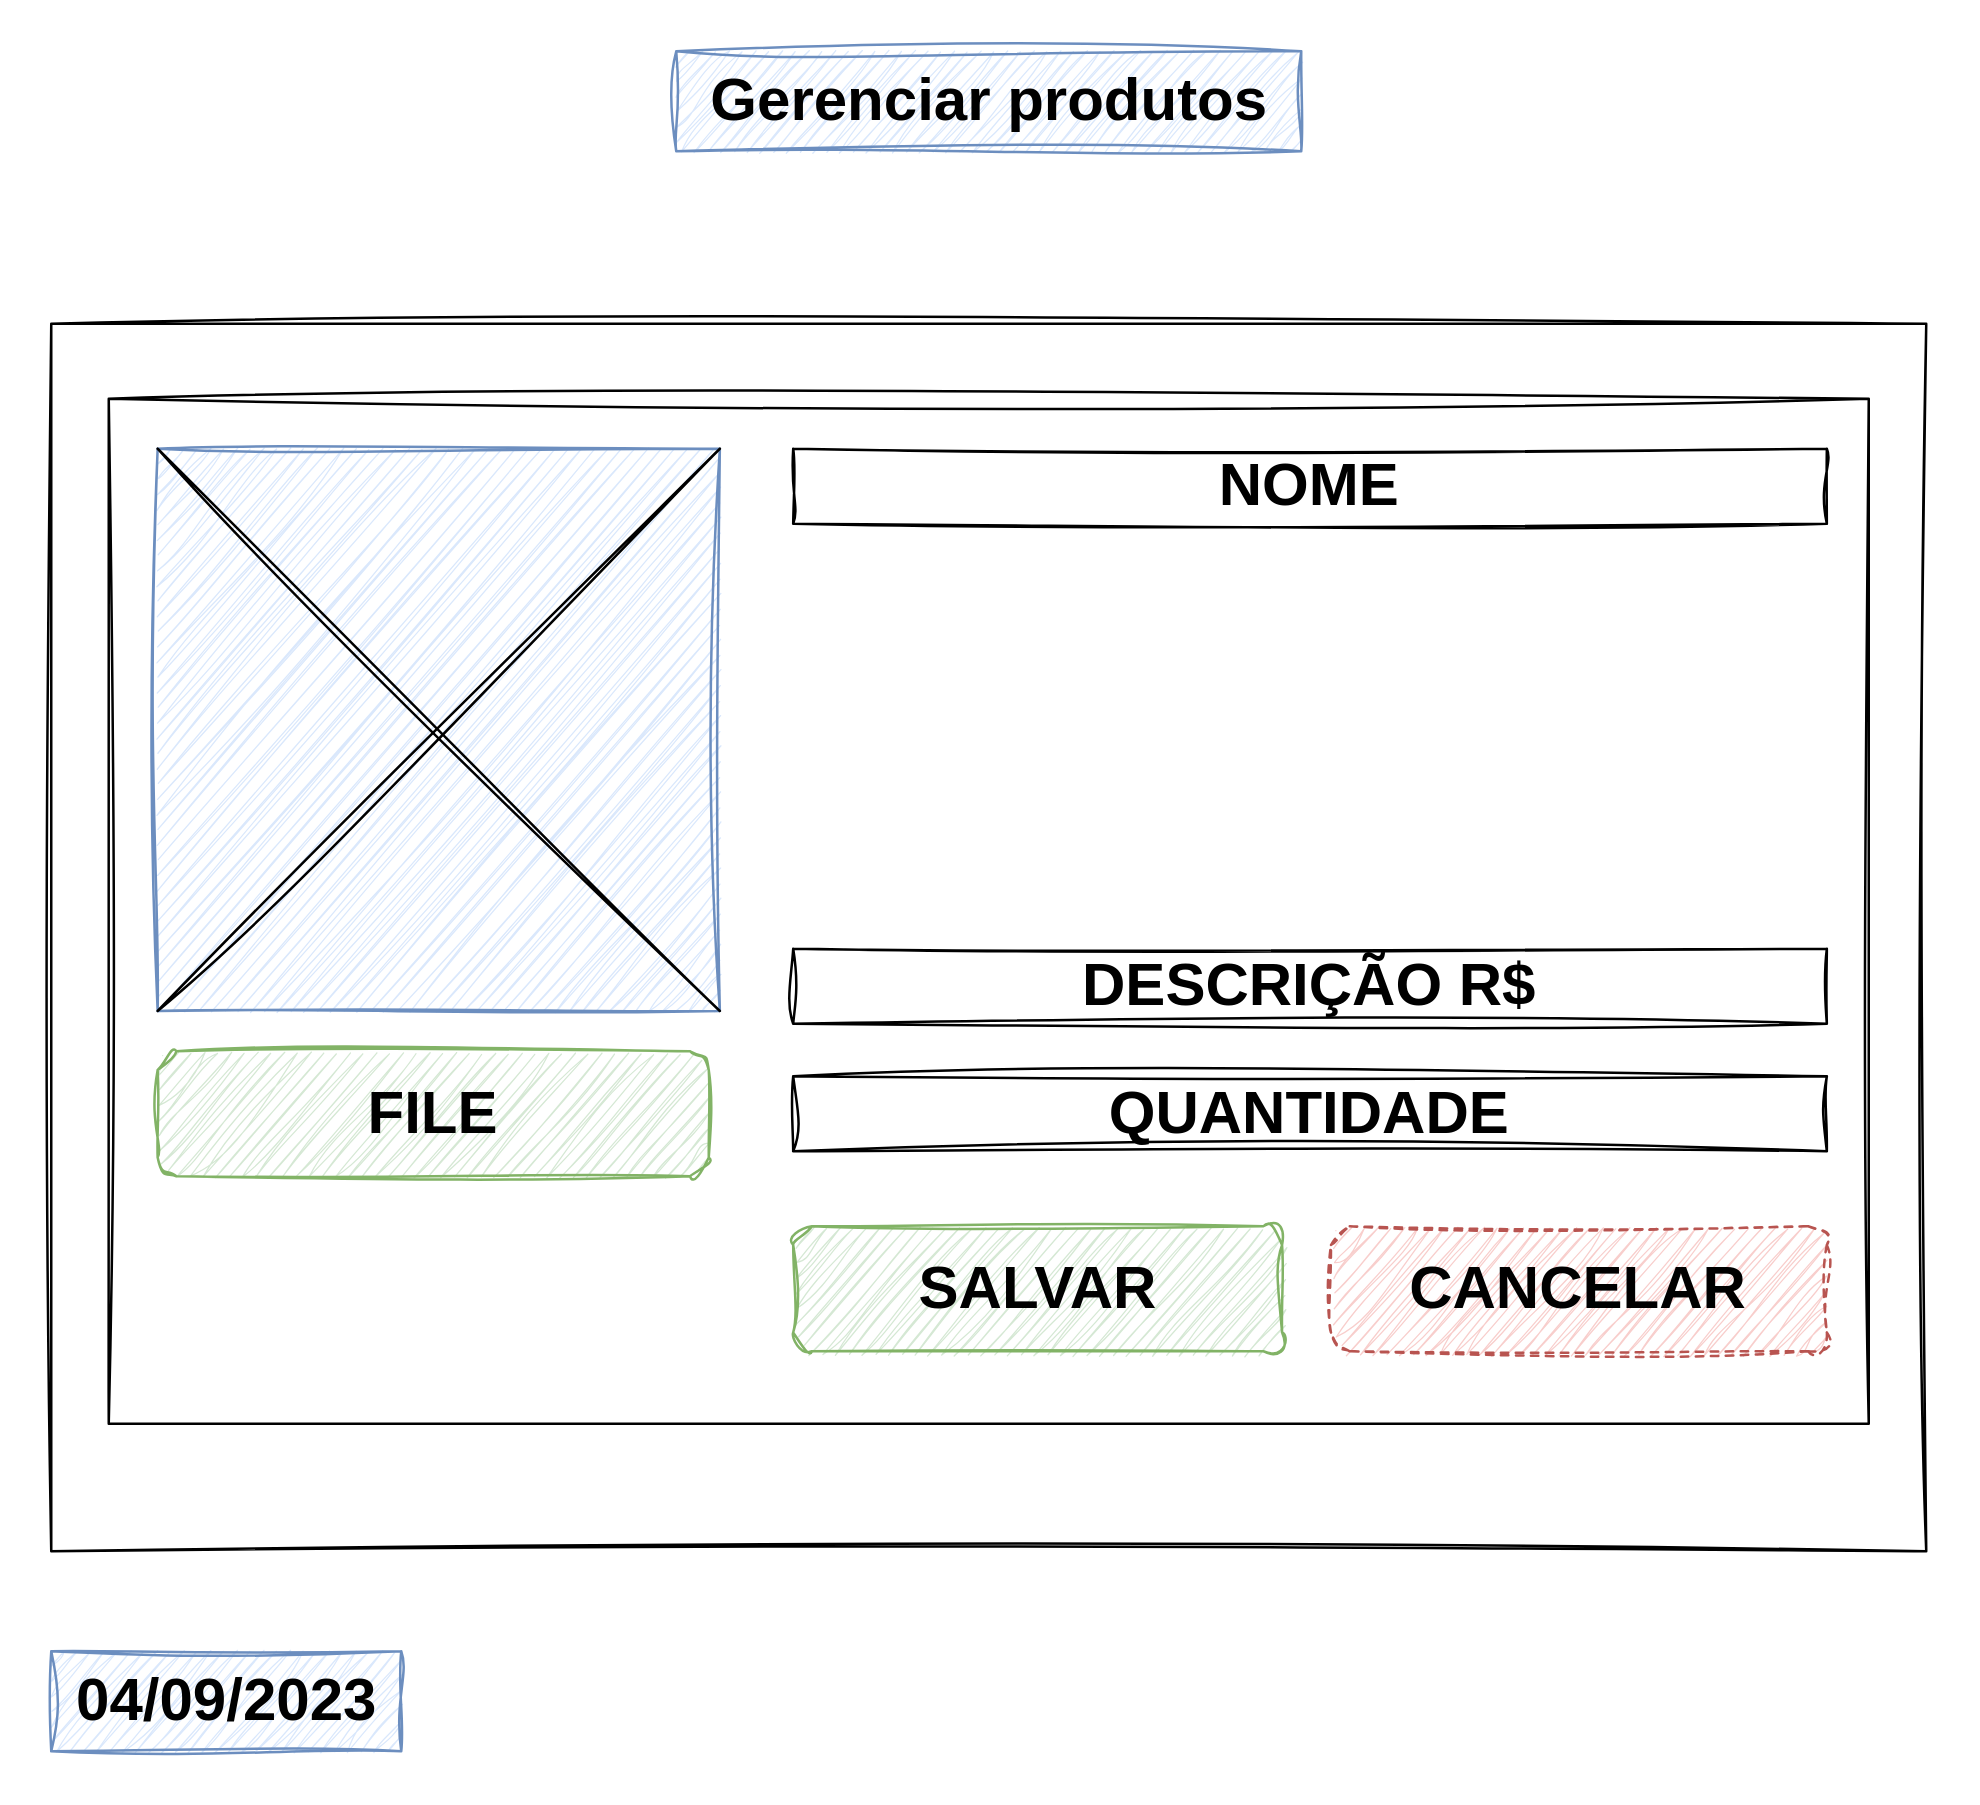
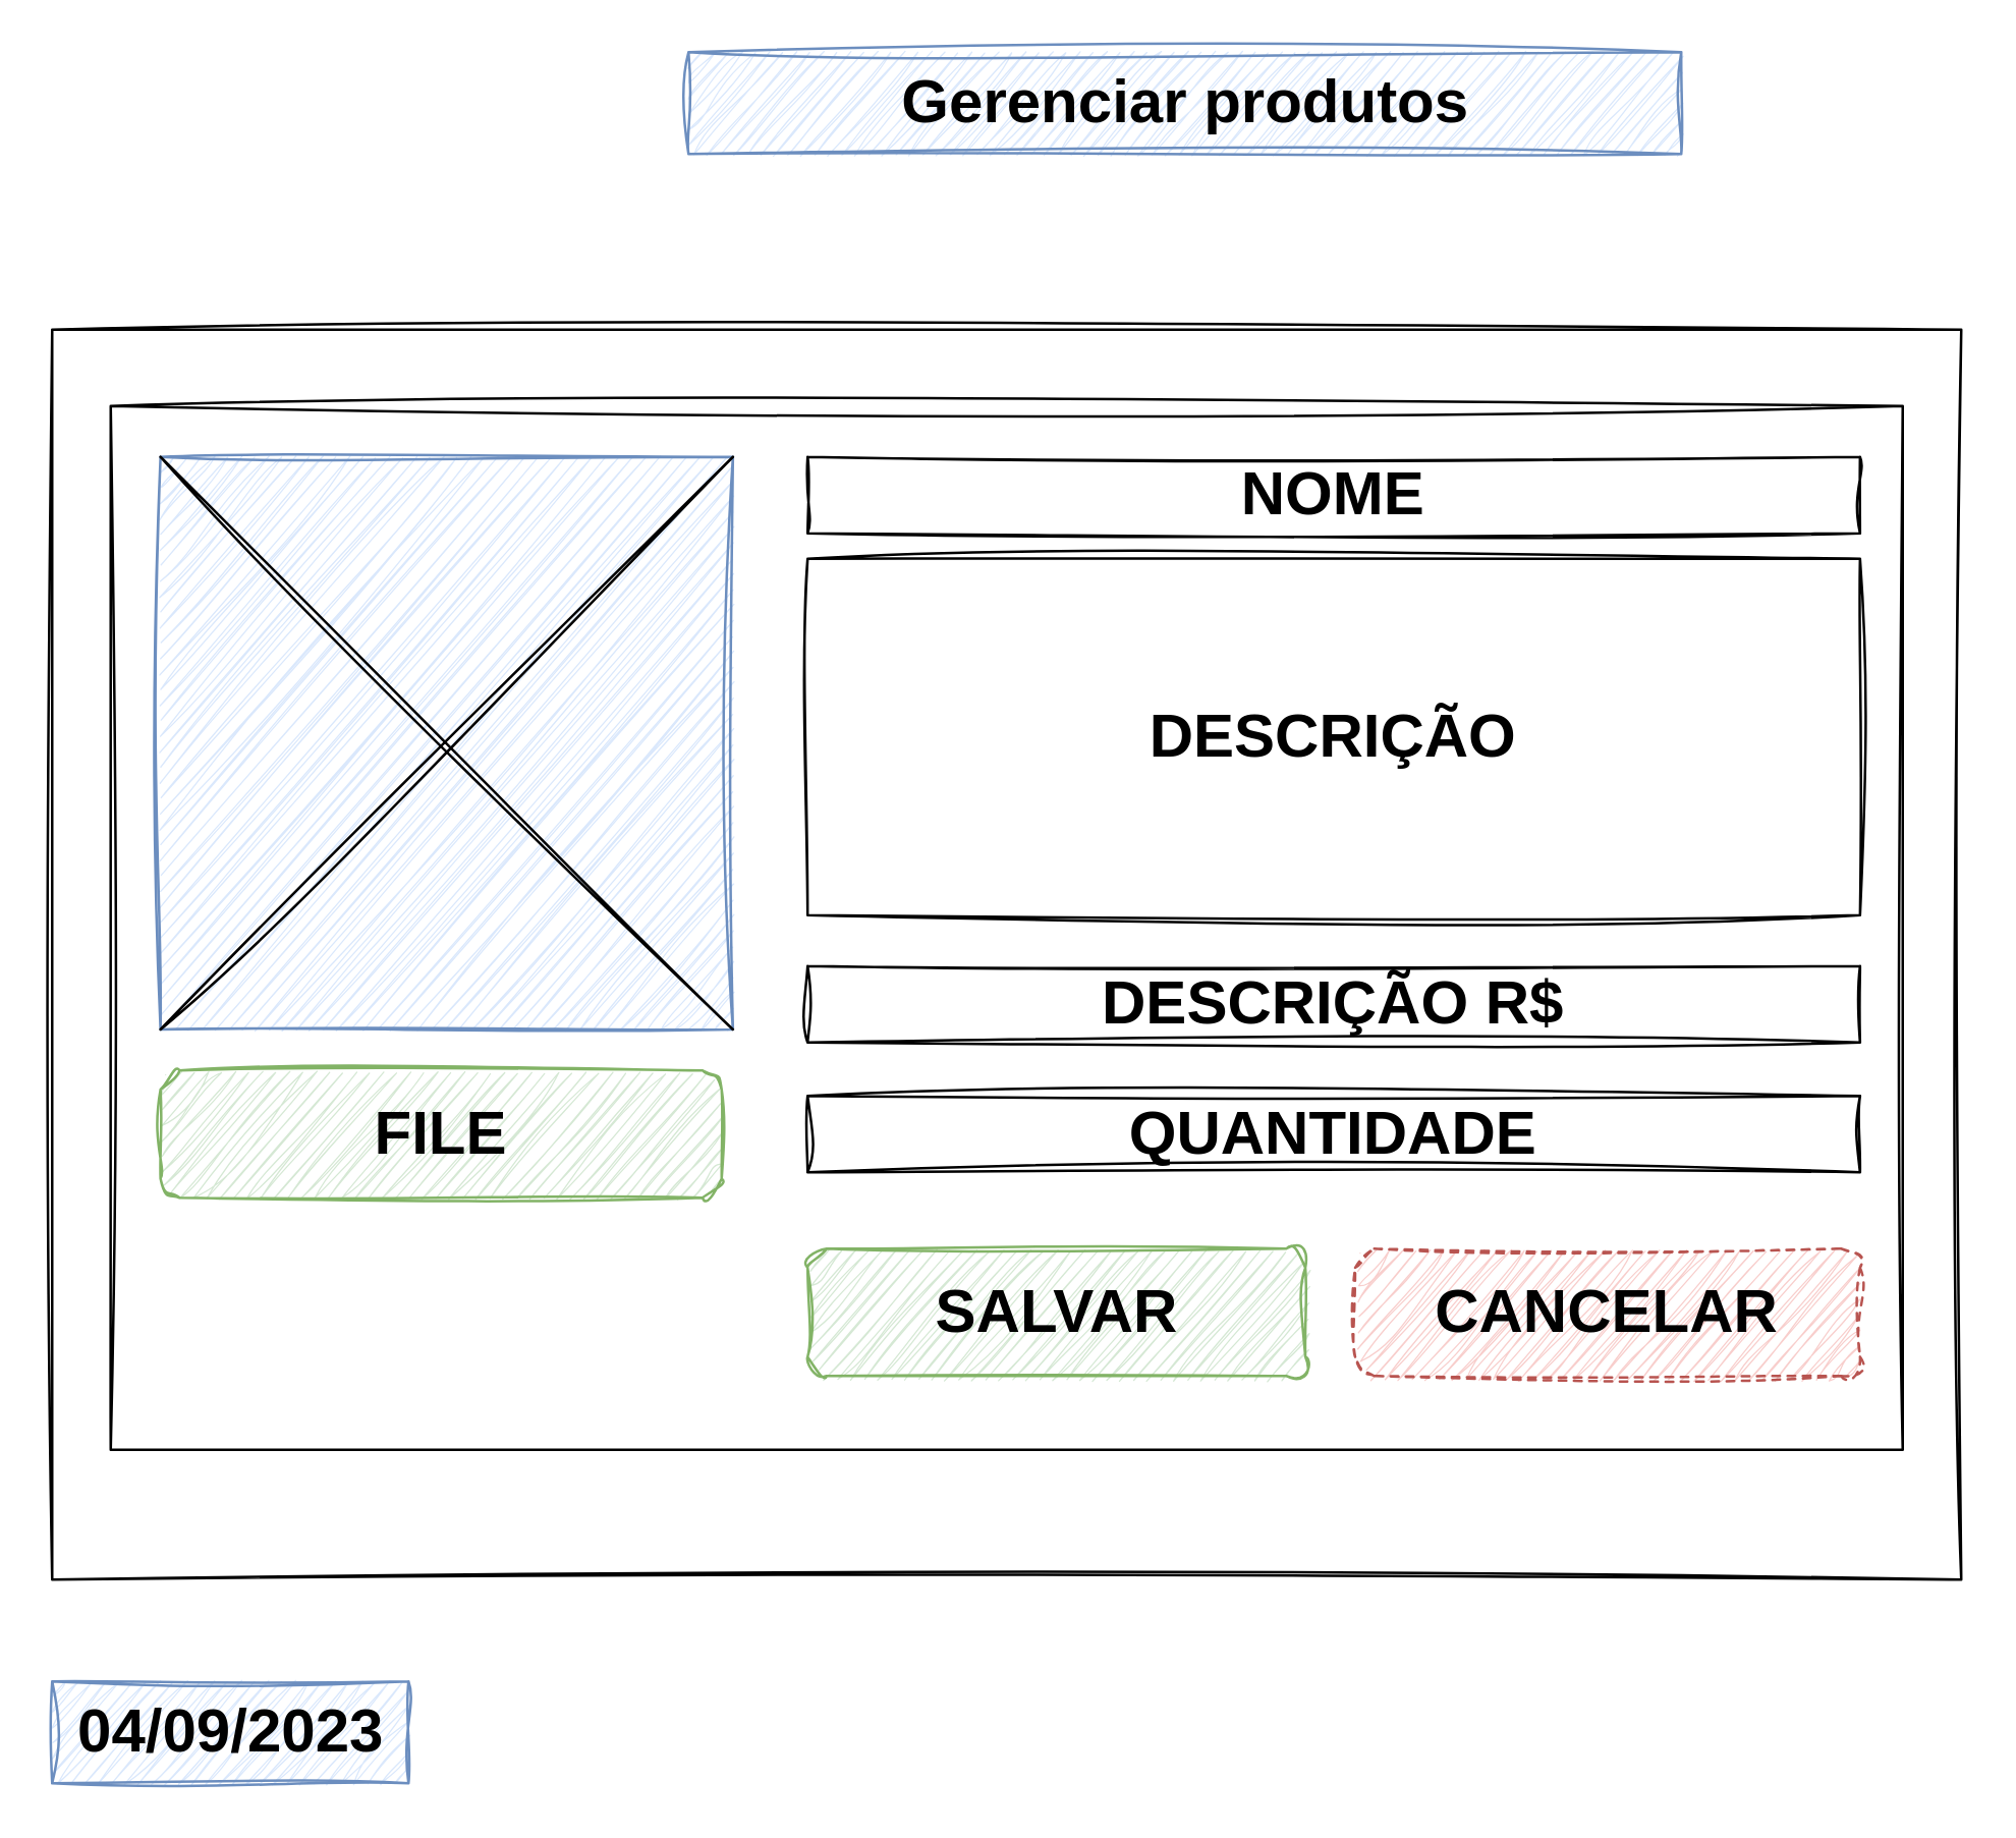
  <mxCell id="0" />
  <mxCell id="1" parent="0" />
  <mxCell id="2" value="" style="rounded=0;whiteSpace=wrap;html=1;strokeColor=default;fontFamily=Helvetica;fontSize=12;fontColor=default;fillColor=default;sketch=1;curveFitting=1;jiggle=2;" parent="1" vertex="1"><mxGeometry x="20" y="129" width="750" height="491" as="geometry" /></mxCell>
  <mxCell id="3" value="" style="group;sketch=1;curveFitting=1;jiggle=2;" parent="1" vertex="1" connectable="0"><mxGeometry x="43" y="159" width="704" height="440" as="geometry" /></mxCell>
  <mxCell id="4" value="" style="rounded=0;whiteSpace=wrap;html=1;strokeColor=default;fontFamily=Helvetica;fontSize=12;fontColor=default;fillColor=default;sketch=1;curveFitting=1;jiggle=2;" parent="3" vertex="1"><mxGeometry width="704" height="410" as="geometry" /></mxCell>
  <mxCell id="5" value="" style="whiteSpace=wrap;html=1;aspect=fixed;rounded=0;shadow=0;glass=0;fillColor=#dae8fc;strokeColor=#6c8ebf;sketch=1;curveFitting=1;jiggle=2;" parent="3" vertex="1"><mxGeometry x="19.556" y="20" width="224.889" height="224.889" as="geometry" /></mxCell>
  <mxCell id="6" value="" style="endArrow=none;html=1;rounded=0;fontFamily=Helvetica;fontSize=12;fontColor=default;entryX=1;entryY=0;entryDx=0;entryDy=0;exitX=0;exitY=1;exitDx=0;exitDy=0;movable=1;resizable=1;rotatable=1;deletable=1;editable=1;locked=0;connectable=1;sketch=1;curveFitting=1;jiggle=2;" parent="3" source="5" target="5" edge="1"><mxGeometry width="50" height="50" relative="1" as="geometry"><mxPoint x="670.476" y="170" as="sourcePoint" /><mxPoint x="838.095" y="120" as="targetPoint" /></mxGeometry></mxCell>
  <mxCell id="7" value="" style="endArrow=none;html=1;rounded=0;fontFamily=Helvetica;fontSize=12;fontColor=default;entryX=0;entryY=0;entryDx=0;entryDy=0;exitX=1;exitY=1;exitDx=0;exitDy=0;movable=1;resizable=1;rotatable=1;deletable=1;editable=1;locked=0;connectable=1;sketch=1;curveFitting=1;jiggle=2;" parent="3" source="5" target="5" edge="1"><mxGeometry width="50" height="50" relative="1" as="geometry"><mxPoint x="549.79" y="120" as="sourcePoint" /><mxPoint x="885.029" y="20" as="targetPoint" /></mxGeometry></mxCell>
  <mxCell id="8" value="&lt;font style=&quot;font-size: 24px;&quot;&gt;&lt;b&gt;NOME&lt;/b&gt;&lt;/font&gt;" style="rounded=0;whiteSpace=wrap;html=1;align=center;sketch=1;curveFitting=1;jiggle=2;" parent="3" vertex="1"><mxGeometry x="273.778" y="20" width="413.463" height="30" as="geometry" /></mxCell>
+ <mxCell id="9" value="&lt;span style=&quot;font-size: 24px;&quot;&gt;&lt;b&gt;DESCRIÇÃO&lt;/b&gt;&lt;/span&gt;" style="rounded=0;whiteSpace=wrap;html=1;align=center;sketch=1;curveFitting=1;jiggle=2;" parent="3" vertex="1"><mxGeometry x="273.778" y="60" width="413.463" height="140" as="geometry" /></mxCell>
  <mxCell id="10" value="&lt;span style=&quot;font-size: 24px;&quot;&gt;&lt;b&gt;DESCRIÇÃO R$&lt;/b&gt;&lt;/span&gt;" style="rounded=0;whiteSpace=wrap;html=1;align=center;sketch=1;curveFitting=1;jiggle=2;" parent="3" vertex="1"><mxGeometry x="273.778" y="220" width="413.463" height="30" as="geometry" /></mxCell>
  <mxCell id="11" value="&lt;font color=&quot;#000000&quot;&gt;&lt;span style=&quot;font-size: 24px;&quot;&gt;&lt;b&gt;SALVAR&lt;/b&gt;&lt;/span&gt;&lt;/font&gt;" style="rounded=1;html=1;shadow=0;dashed=0;whiteSpace=wrap;fontSize=10;fillColor=#d5e8d4;align=center;strokeColor=#82b366;fontFamily=Helvetica;sketch=1;curveFitting=1;jiggle=2;" parent="3" vertex="1"><mxGeometry x="273.778" y="331" width="195.556" height="50" as="geometry" /></mxCell>
  <mxCell id="12" value="&lt;font color=&quot;#000000&quot;&gt;&lt;span style=&quot;font-size: 24px;&quot;&gt;&lt;b&gt;CANCELAR&lt;/b&gt;&lt;/span&gt;&lt;/font&gt;" style="rounded=1;html=1;shadow=0;dashed=1;whiteSpace=wrap;fontSize=10;fillColor=#f8cecc;align=center;strokeColor=#b85450;fontFamily=Helvetica;sketch=1;curveFitting=1;jiggle=2;" parent="3" vertex="1"><mxGeometry x="488.889" y="331" width="198.352" height="50" as="geometry" /></mxCell>
  <mxCell id="13" value="&lt;span style=&quot;font-size: 24px;&quot;&gt;&lt;b&gt;QUANTIDADE&lt;/b&gt;&lt;/span&gt;" style="rounded=0;whiteSpace=wrap;html=1;align=center;sketch=1;curveFitting=1;jiggle=2;" parent="3" vertex="1"><mxGeometry x="273.778" y="271" width="413.463" height="30" as="geometry" /></mxCell>
  <mxCell id="14" value="&lt;span style=&quot;font-size: 24px;&quot;&gt;&lt;b&gt;FILE&lt;/b&gt;&lt;/span&gt;" style="rounded=1;html=1;shadow=0;dashed=0;whiteSpace=wrap;fontSize=10;fillColor=#d5e8d4;align=center;strokeColor=#82b366;fontFamily=Helvetica;sketch=1;curveFitting=1;jiggle=2;" vertex="1" parent="3"><mxGeometry x="19.56" y="261" width="220.44" height="50" as="geometry" /></mxCell>
- <mxCell id="15" value="&lt;font style=&quot;font-size: 24px;&quot;&gt;&lt;b&gt;Gerenciar produtos&lt;/b&gt;&lt;/font&gt;" style="text;html=1;align=center;verticalAlign=middle;resizable=0;points=[];autosize=1;strokeColor=#6c8ebf;fillColor=#dae8fc;fontSize=12;fontFamily=Helvetica;sketch=1;curveFitting=1;jiggle=2;" parent="1" vertex="1"><mxGeometry x="270" y="20" width="250" height="40" as="geometry" /></mxCell>
+ <mxCell id="15" value="&lt;font style=&quot;font-size: 24px;&quot;&gt;&lt;b&gt;Gerenciar produtos&lt;/b&gt;&lt;/font&gt;" style="text;html=1;align=center;verticalAlign=middle;resizable=0;points=[];autosize=1;strokeColor=#6c8ebf;fillColor=#dae8fc;fontSize=12;fontFamily=Helvetica;sketch=1;curveFitting=1;jiggle=2;" parent="1" vertex="1"><mxGeometry x="270" y="20" width="390" height="40" as="geometry" /></mxCell>
  <mxCell id="16" value="&lt;font size=&quot;1&quot; style=&quot;&quot;&gt;&lt;b style=&quot;font-size: 24px;&quot;&gt;04/09/2023&lt;/b&gt;&lt;/font&gt;" style="text;html=1;align=center;verticalAlign=middle;resizable=0;points=[];autosize=1;strokeColor=#6c8ebf;fillColor=#dae8fc;fontSize=12;fontFamily=Helvetica;sketch=1;curveFitting=1;jiggle=2;" parent="1" vertex="1"><mxGeometry x="20" y="660" width="140" height="40" as="geometry" /></mxCell>
